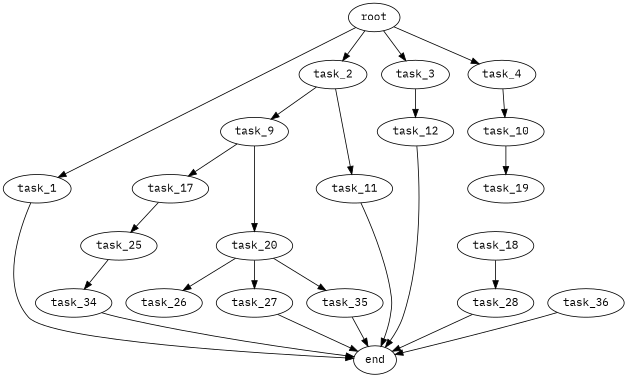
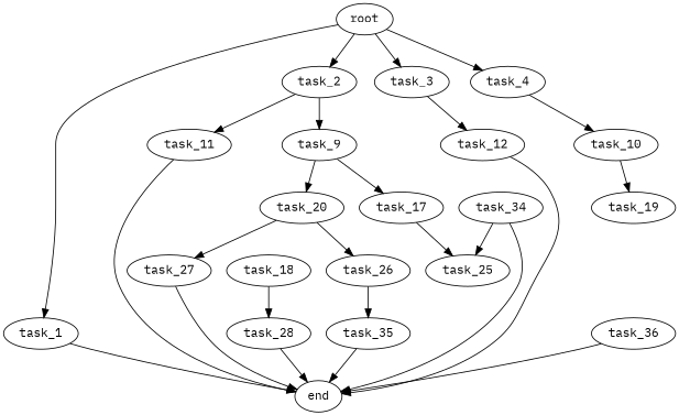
  digraph {
    fontname="IBM Plex Mono"
    node [fontname="IBM Plex Mono"]
    edge [fontname="IBM Plex Mono"]
    root
    task_1
    task_2
    task_3
    task_4
    end
    task_9
    task_11
    task_12
    task_10
    task_17
    task_20
    task_19
    task_25
    task_18
    task_28
    task_26
    task_27
    task_34
    task_35
    task_36
    root -> task_1
    root -> task_2
    root -> task_3
    root -> task_4
    task_1 -> end
    task_2 -> task_9
    task_2 -> task_11
    task_3 -> task_12
    task_4 -> task_10
    task_9 -> task_17
    task_9 -> task_20
    task_11 -> end
    task_12 -> end
    task_10 -> task_19
    task_17 -> task_25
    task_20 -> task_26
    task_20 -> task_27
-   task_25 -> task_34
+   task_34 -> task_25
    task_18 -> task_28
    task_28 -> end
-   task_20 -> task_35
+   task_26 -> task_35
    task_27 -> end
    task_34 -> end
    task_35 -> end
    task_36 -> end
  }
